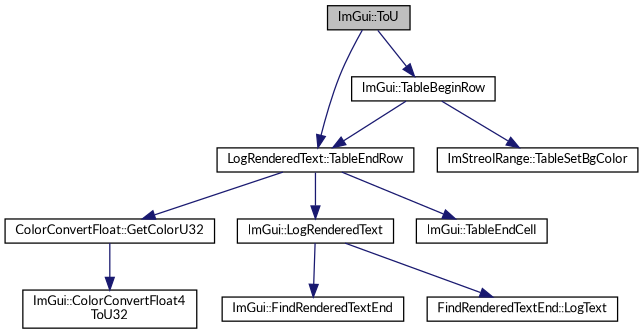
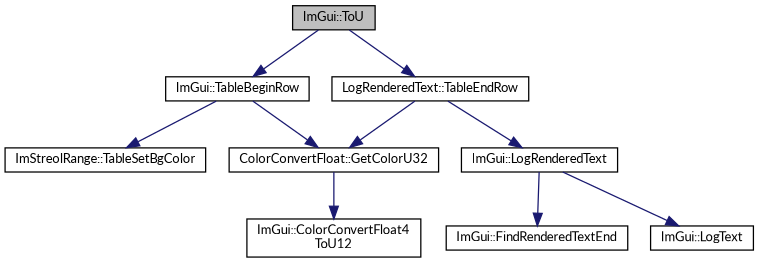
  digraph {
    fontname=Lato
    rankdir=TB
    node [color=black fillcolor=white fontname=Lato fontsize=10 shape=record style=filled]
    edge [color=midnightblue fontname=Lato fontsize=10 labelfontname=Helvetica labelfontsize=10 style=solid]
    n1 [fillcolor=grey75 fontcolor=black height=0.2 label="ImGui::ToU" width=0.4]
    n2 [height=0.2 label="ImGui::TableBeginRow" width=0.4]
    n3 [height=0.2 label="LogRenderedText::TableEndRow" width=0.4]
    n4 [height=0.2 label="ColorConvertFloat::GetColorU32" width=0.4]
    n5 [height=0.2 label="ImStreolRange::TableSetBgColor" width=0.4]
    n6 [height=0.2 label="ImGui::LogRenderedText" width=0.4]
-   n7 [height=0.2 label="ImGui::TableEndCell" width=0.4]
-   n8 [height=0.2 label="ImGui::ColorConvertFloat4\lToU32" width=0.4]
+   n8 [height=0.2 label="ImGui::ColorConvertFloat4\lToU12" width=0.4]
    n9 [height=0.2 label="ImGui::FindRenderedTextEnd" width=0.4]
-   n10 [height=0.2 label="FindRenderedTextEnd::LogText" width=0.4]
+   n10 [height=0.2 label="ImGui::LogText" width=0.4]
    n1 -> n2
    n1 -> n3
-   n2 -> n3
+   n2 -> n4
    n2 -> n5
    n3 -> n4
    n3 -> n6
-   n3 -> n7
    n4 -> n8
    n6 -> n9
    n6 -> n10
  }
